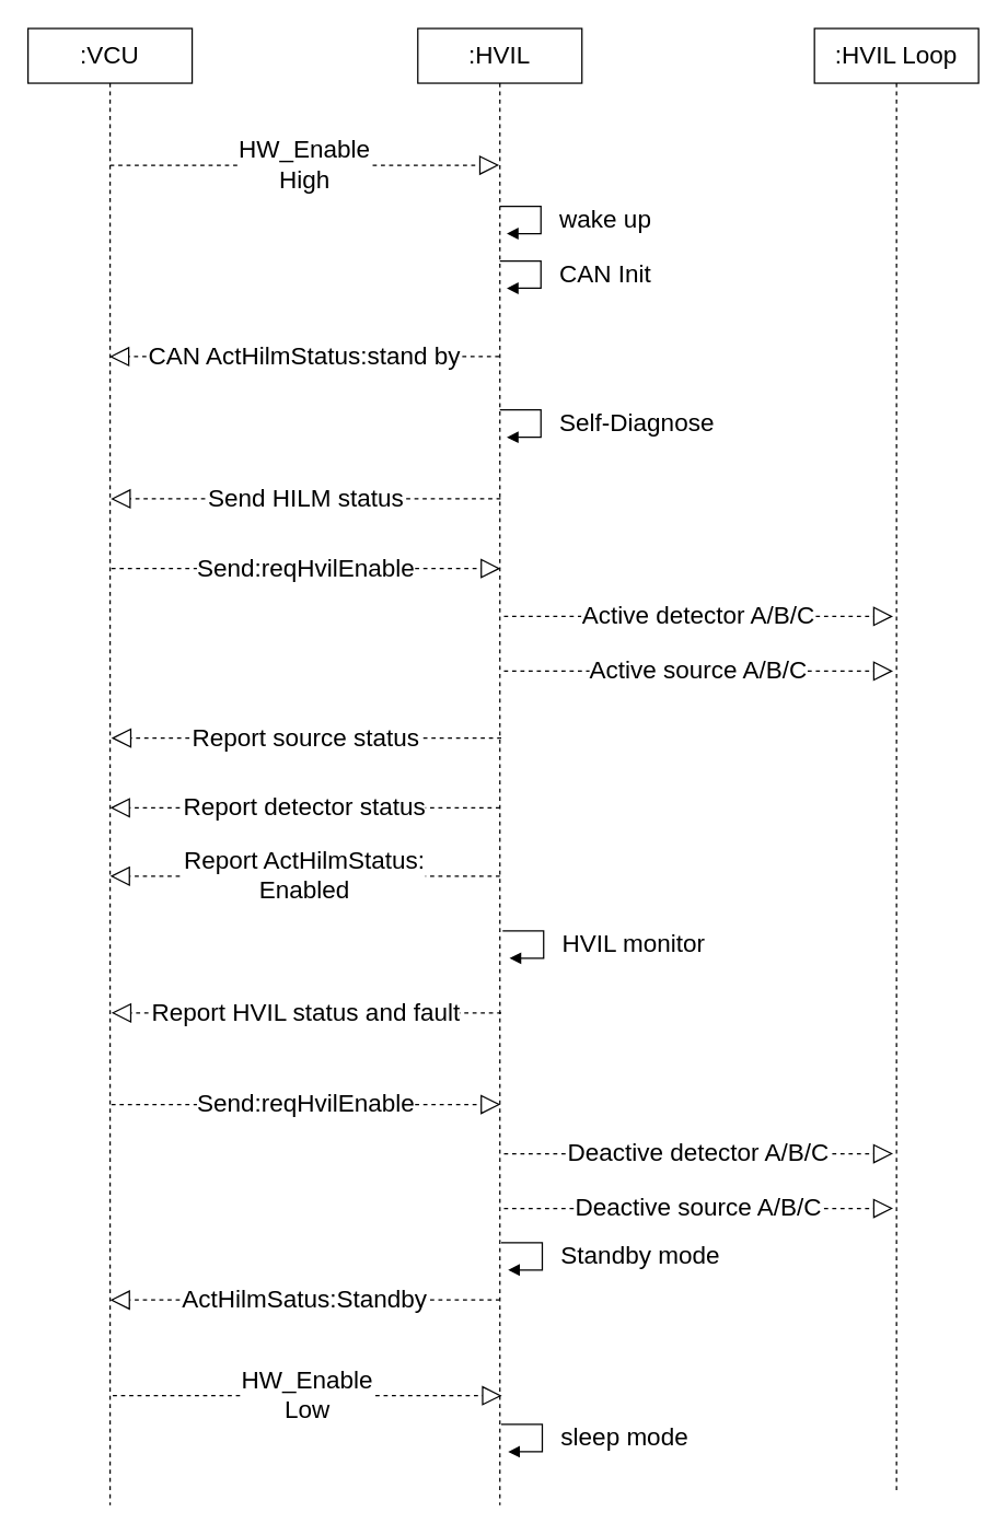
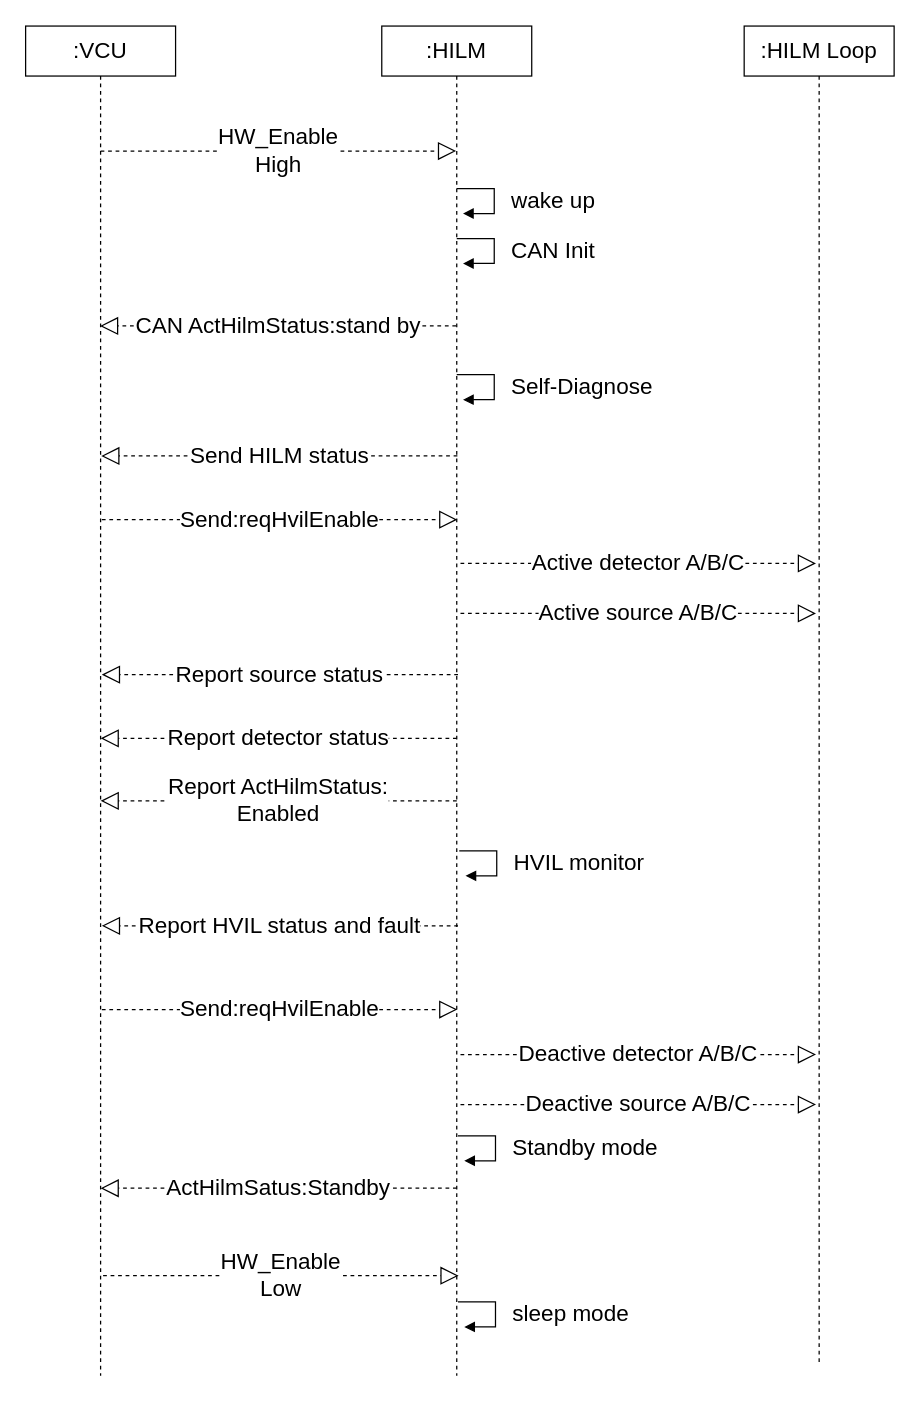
  <mxCell id="0" />
  <mxCell id="1" parent="0" />
  <mxCell id="2" value=":VCU" style="shape=umlLifeline;perimeter=lifelinePerimeter;whiteSpace=wrap;html=1;container=1;collapsible=0;recursiveResize=0;outlineConnect=0;fontSize=18;" parent="1" vertex="1"><mxGeometry x="20" y="20" width="120" height="1080" as="geometry" /></mxCell>
  <mxCell id="3" value="HW_Enable&lt;br&gt;High" style="endArrow=block;dashed=1;endFill=0;endSize=12;html=1;rounded=0;fontSize=18;" parent="2" target="4" edge="1"><mxGeometry width="160" relative="1" as="geometry"><mxPoint x="60" y="100" as="sourcePoint" /><mxPoint x="220" y="100" as="targetPoint" /></mxGeometry></mxCell>
- <mxCell id="4" value=":HVIL" style="shape=umlLifeline;perimeter=lifelinePerimeter;whiteSpace=wrap;html=1;container=1;collapsible=0;recursiveResize=0;outlineConnect=0;fontSize=18;" parent="1" vertex="1"><mxGeometry x="305" y="20" width="120" height="1080" as="geometry" /></mxCell>
+ <mxCell id="4" value=":HILM" style="shape=umlLifeline;perimeter=lifelinePerimeter;whiteSpace=wrap;html=1;container=1;collapsible=0;recursiveResize=0;outlineConnect=0;fontSize=18;" parent="1" vertex="1"><mxGeometry x="305" y="20" width="120" height="1080" as="geometry" /></mxCell>
  <mxCell id="5" value="wake up" style="edgeStyle=orthogonalEdgeStyle;html=1;align=left;spacingLeft=2;endArrow=block;rounded=0;entryX=1;entryY=0;fontSize=18;" parent="4" edge="1"><mxGeometry x="0.067" y="10" relative="1" as="geometry"><mxPoint x="60" y="130" as="sourcePoint" /><Array as="points"><mxPoint x="90" y="130" /></Array><mxPoint x="65" y="150" as="targetPoint" /><mxPoint as="offset" /></mxGeometry></mxCell>
  <mxCell id="6" value="CAN Init" style="edgeStyle=orthogonalEdgeStyle;html=1;align=left;spacingLeft=2;endArrow=block;rounded=0;entryX=1;entryY=0;fontSize=18;" parent="4" edge="1"><mxGeometry x="0.067" y="10" relative="1" as="geometry"><mxPoint x="60" y="170" as="sourcePoint" /><Array as="points"><mxPoint x="90" y="170" /></Array><mxPoint x="65" y="190" as="targetPoint" /><mxPoint as="offset" /></mxGeometry></mxCell>
  <mxCell id="7" value="Active detector A/B/C" style="endArrow=block;dashed=1;endFill=0;endSize=12;html=1;rounded=0;fontSize=18;" parent="4" edge="1"><mxGeometry width="160" relative="1" as="geometry"><mxPoint x="63" y="430" as="sourcePoint" /><mxPoint x="347.5" y="430" as="targetPoint" /></mxGeometry></mxCell>
  <mxCell id="8" value="Report source status" style="endArrow=block;dashed=1;endFill=0;endSize=12;html=1;rounded=0;fontSize=18;" parent="4" edge="1"><mxGeometry width="160" relative="1" as="geometry"><mxPoint x="61" y="519" as="sourcePoint" /><mxPoint x="-224" y="519" as="targetPoint" /><Array as="points"><mxPoint x="-58.5" y="519" /></Array></mxGeometry></mxCell>
  <mxCell id="9" value="Active source A/B/C" style="endArrow=block;dashed=1;endFill=0;endSize=12;html=1;rounded=0;fontSize=18;" parent="4" edge="1"><mxGeometry width="160" relative="1" as="geometry"><mxPoint x="63" y="470" as="sourcePoint" /><mxPoint x="347.5" y="470" as="targetPoint" /></mxGeometry></mxCell>
  <mxCell id="10" value="Report detector status" style="endArrow=block;dashed=1;endFill=0;endSize=12;html=1;rounded=0;fontSize=18;" parent="4" edge="1"><mxGeometry width="160" relative="1" as="geometry"><mxPoint x="60" y="570" as="sourcePoint" /><mxPoint x="-225" y="570" as="targetPoint" /><Array as="points"><mxPoint x="-59.5" y="570" /></Array></mxGeometry></mxCell>
  <mxCell id="11" value="Report ActHilmStatus:&lt;br&gt;Enabled" style="endArrow=block;dashed=1;endFill=0;endSize=12;html=1;rounded=0;fontSize=18;" parent="4" edge="1"><mxGeometry width="160" relative="1" as="geometry"><mxPoint x="60" y="620" as="sourcePoint" /><mxPoint x="-225" y="620" as="targetPoint" /><Array as="points"><mxPoint x="-59.5" y="620" /></Array></mxGeometry></mxCell>
- <mxCell id="12" value=":HVIL Loop" style="shape=umlLifeline;perimeter=lifelinePerimeter;whiteSpace=wrap;html=1;container=1;collapsible=0;recursiveResize=0;outlineConnect=0;fontSize=18;" parent="1" vertex="1"><mxGeometry x="595" y="20" width="120" height="1070" as="geometry" /></mxCell>
+ <mxCell id="12" value=":HILM Loop" style="shape=umlLifeline;perimeter=lifelinePerimeter;whiteSpace=wrap;html=1;container=1;collapsible=0;recursiveResize=0;outlineConnect=0;fontSize=18;" parent="1" vertex="1"><mxGeometry x="595" y="20" width="120" height="1070" as="geometry" /></mxCell>
  <mxCell id="13" value="CAN ActHilmStatus:stand by" style="endArrow=block;dashed=1;endFill=0;endSize=12;html=1;rounded=0;fontSize=18;" parent="1" target="2" edge="1"><mxGeometry width="160" relative="1" as="geometry"><mxPoint x="364.5" y="260" as="sourcePoint" /><mxPoint x="124.667" y="260" as="targetPoint" /><Array as="points"><mxPoint x="245" y="260" /></Array></mxGeometry></mxCell>
  <mxCell id="14" value="Self-Diagnose" style="edgeStyle=orthogonalEdgeStyle;html=1;align=left;spacingLeft=2;endArrow=block;rounded=0;entryX=1;entryY=0;fontSize=18;" parent="1" edge="1"><mxGeometry x="0.067" y="10" relative="1" as="geometry"><mxPoint x="365" y="299" as="sourcePoint" /><Array as="points"><mxPoint x="395" y="299" /></Array><mxPoint x="370" y="319" as="targetPoint" /><mxPoint as="offset" /></mxGeometry></mxCell>
  <mxCell id="15" value="Send HILM status" style="endArrow=block;dashed=1;endFill=0;endSize=12;html=1;rounded=0;fontSize=18;" parent="1" edge="1"><mxGeometry width="160" relative="1" as="geometry"><mxPoint x="365.5" y="364" as="sourcePoint" /><mxPoint x="80.5" y="364" as="targetPoint" /><Array as="points"><mxPoint x="246" y="364" /></Array></mxGeometry></mxCell>
  <mxCell id="16" value="Send:reqHvilEnable" style="endArrow=block;dashed=1;endFill=0;endSize=12;html=1;rounded=0;fontSize=18;" parent="1" edge="1"><mxGeometry width="160" relative="1" as="geometry"><mxPoint x="81" y="415" as="sourcePoint" /><mxPoint x="365.5" y="415" as="targetPoint" /></mxGeometry></mxCell>
  <mxCell id="17" value="HVIL monitor" style="edgeStyle=orthogonalEdgeStyle;html=1;align=left;spacingLeft=2;endArrow=block;rounded=0;entryX=1;entryY=0;fontSize=18;" parent="1" edge="1"><mxGeometry x="0.067" y="10" relative="1" as="geometry"><mxPoint x="367" y="680" as="sourcePoint" /><Array as="points"><mxPoint x="397" y="680" /></Array><mxPoint x="372" y="700" as="targetPoint" /><mxPoint as="offset" /></mxGeometry></mxCell>
  <mxCell id="18" value="Report HVIL status and fault" style="endArrow=block;dashed=1;endFill=0;endSize=12;html=1;rounded=0;fontSize=18;" parent="1" edge="1"><mxGeometry width="160" relative="1" as="geometry"><mxPoint x="366" y="740" as="sourcePoint" /><mxPoint x="81" y="740" as="targetPoint" /><Array as="points"><mxPoint x="246.5" y="740" /></Array></mxGeometry></mxCell>
  <mxCell id="19" value="Send:reqHvilEnable" style="endArrow=block;dashed=1;endFill=0;endSize=12;html=1;rounded=0;fontSize=18;" parent="1" edge="1"><mxGeometry width="160" relative="1" as="geometry"><mxPoint x="81" y="807" as="sourcePoint" /><mxPoint x="365.5" y="807" as="targetPoint" /></mxGeometry></mxCell>
  <mxCell id="20" value="Deactive detector A/B/C" style="endArrow=block;dashed=1;endFill=0;endSize=12;html=1;rounded=0;fontSize=18;" parent="1" edge="1"><mxGeometry width="160" relative="1" as="geometry"><mxPoint x="368" y="843" as="sourcePoint" /><mxPoint x="652.5" y="843" as="targetPoint" /></mxGeometry></mxCell>
  <mxCell id="21" value="Deactive source A/B/C" style="endArrow=block;dashed=1;endFill=0;endSize=12;html=1;rounded=0;fontSize=18;" parent="1" edge="1"><mxGeometry width="160" relative="1" as="geometry"><mxPoint x="368" y="883" as="sourcePoint" /><mxPoint x="652.5" y="883" as="targetPoint" /></mxGeometry></mxCell>
  <mxCell id="22" value="Standby mode" style="edgeStyle=orthogonalEdgeStyle;html=1;align=left;spacingLeft=2;endArrow=block;rounded=0;entryX=1;entryY=0;fontSize=18;" parent="1" edge="1"><mxGeometry x="0.067" y="10" relative="1" as="geometry"><mxPoint x="366" y="908" as="sourcePoint" /><Array as="points"><mxPoint x="396" y="908" /></Array><mxPoint x="371" y="928" as="targetPoint" /><mxPoint as="offset" /></mxGeometry></mxCell>
  <mxCell id="23" value="ActHilmSatus:Standby" style="endArrow=block;dashed=1;endFill=0;endSize=12;html=1;rounded=0;fontSize=18;" parent="1" edge="1"><mxGeometry width="160" relative="1" as="geometry"><mxPoint x="365" y="950" as="sourcePoint" /><mxPoint x="80" y="950" as="targetPoint" /><Array as="points"><mxPoint x="245.5" y="950" /></Array></mxGeometry></mxCell>
  <mxCell id="24" value="HW_Enable&lt;br&gt;Low" style="endArrow=block;dashed=1;endFill=0;endSize=12;html=1;rounded=0;fontSize=18;" parent="1" edge="1"><mxGeometry width="160" relative="1" as="geometry"><mxPoint x="82" y="1020" as="sourcePoint" /><mxPoint x="366.5" y="1020" as="targetPoint" /></mxGeometry></mxCell>
  <mxCell id="25" value="sleep mode" style="edgeStyle=orthogonalEdgeStyle;html=1;align=left;spacingLeft=2;endArrow=block;rounded=0;entryX=1;entryY=0;fontSize=18;" parent="1" edge="1"><mxGeometry x="0.067" y="10" relative="1" as="geometry"><mxPoint x="366" y="1041" as="sourcePoint" /><Array as="points"><mxPoint x="396" y="1041" /></Array><mxPoint x="371" y="1061" as="targetPoint" /><mxPoint as="offset" /></mxGeometry></mxCell>
